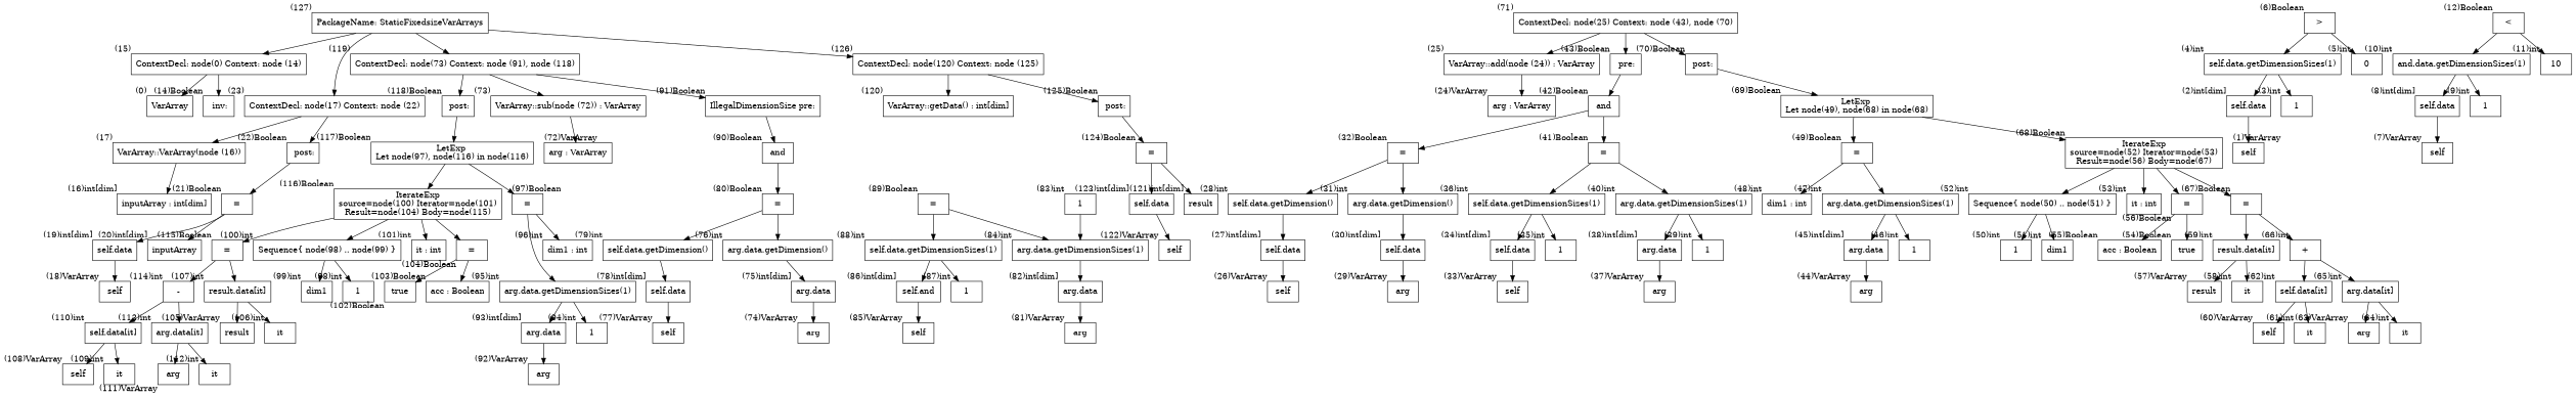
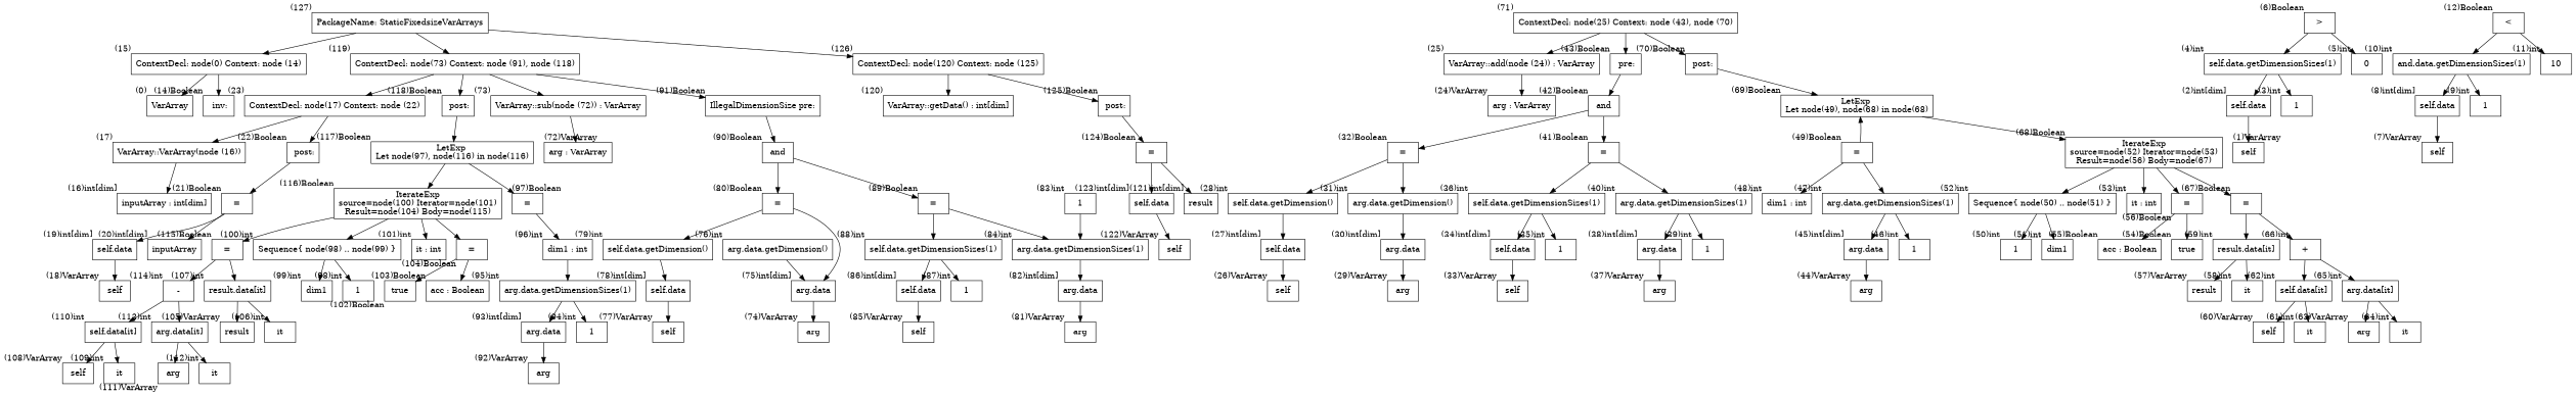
  digraph {
    node [shape=box]
    n1 [label="PackageName: StaticFixedsizeVarArrays" xlabel="(127)"]
    n2 [label="ContextDecl: node(0) Context: node (14)" xlabel="(15)"]
    n3 [label="ContextDecl: node(17) Context: node (22)" xlabel="(23)"]
    n4 [label="ContextDecl: node(73) Context: node (91), node (118)" xlabel="(119)"]
    n5 [label="ContextDecl: node(120) Context: node (125)" xlabel="(126)"]
    n6 [label=VarArray xlabel="(0)"]
    n7 [label=" inv:" xlabel="(14)Boolean"]
    n8 [label="VarArray::VarArray(node (16))" xlabel="(17)"]
    n9 [label=" post:" xlabel="(22)Boolean"]
    n10 [label="ContextDecl: node(25) Context: node (43), node (70)" xlabel="(71)"]
    n11 [label="VarArray::add(node (24)) : VarArray" xlabel="(25)"]
    n12 [label=" pre:" xlabel="(43)Boolean"]
    n13 [label=" post:" xlabel="(70)Boolean"]
    n14 [label="VarArray::sub(node (72)) : VarArray" xlabel="(73)"]
    n15 [label="IllegalDimensionSize pre:" xlabel="(91)Boolean"]
    n16 [label=" post:" xlabel="(118)Boolean"]
    n17 [label="VarArray::getData() : int[dim]" xlabel="(120)"]
    n18 [label=" post:" xlabel="(125)Boolean"]
    n19 [label="inputArray : int[dim]" xlabel="(16)int[dim]"]
    n20 [label="=" xlabel="(21)Boolean"]
    n21 [label="arg : VarArray" xlabel="(24)VarArray"]
    n22 [label=and xlabel="(42)Boolean"]
    n23 [label="LetExp \nLet node(49), node(68) in node(68)" xlabel="(69)Boolean"]
    n24 [label="arg : VarArray" xlabel="(72)VarArray"]
    n25 [label=and xlabel="(90)Boolean"]
    n26 [label="LetExp \nLet node(97), node(116) in node(116)" xlabel="(117)Boolean"]
    n27 [label="=" xlabel="(124)Boolean"]
    n28 [label="self.data" xlabel="(19)int[dim]"]
    n29 [label=inputArray xlabel="(20)int[dim]"]
    n30 [label="=" xlabel="(32)Boolean"]
    n31 [label="=" xlabel="(41)Boolean"]
    n32 [label="=" xlabel="(49)Boolean"]
    n33 [label="IterateExp\nsource=node(52) Iterator=node(53)\nResult=node(56) Body=node(67)" xlabel="(68)Boolean"]
    n34 [label="=" xlabel="(80)Boolean"]
    n35 [label="=" xlabel="(89)Boolean"]
    n36 [label="=" xlabel="(97)Boolean"]
    n37 [label="IterateExp\nsource=node(100) Iterator=node(101)\nResult=node(104) Body=node(115)" xlabel="(116)Boolean"]
    n38 [label=result xlabel="(121)int[dim]"]
    n39 [label="self.data" xlabel="(123)int[dim]"]
    n40 [label=">" xlabel="(6)Boolean"]
    n41 [label="self.data.getDimensionSizes(1)" xlabel="(4)int"]
    n42 [label=0 xlabel="(5)int"]
    n43 [label="<" xlabel="(12)Boolean"]
    n44 [label="and.data.getDimensionSizes(1)" xlabel="(10)int"]
    n45 [label=10 xlabel="(11)int"]
    n46 [label=self xlabel="(18)VarArray"]
    n47 [label="self.data.getDimension()" xlabel="(28)int"]
    n48 [label="arg.data.getDimension()" xlabel="(31)int"]
    n49 [label="self.data.getDimensionSizes(1)" xlabel="(36)int"]
    n50 [label="arg.data.getDimensionSizes(1)" xlabel="(40)int"]
    n51 [label="dim1 : int" xlabel="(48)int"]
    n52 [label="arg.data.getDimensionSizes(1)" xlabel="(47)int"]
    n53 [label="Sequence{ node(50) .. node(51) }" xlabel="(52)int"]
    n54 [label="it : int" xlabel="(53)int"]
    n55 [label="=" xlabel="(56)Boolean"]
    n56 [label="=" xlabel="(67)Boolean"]
    n57 [label="arg.data.getDimension()" xlabel="(76)int"]
    n58 [label="self.data.getDimension()" xlabel="(79)int"]
    n59 [label="arg.data.getDimensionSizes(1)" xlabel="(84)int"]
    n60 [label="self.data.getDimensionSizes(1)" xlabel="(88)int"]
    n61 [label="dim1 : int" xlabel="(96)int"]
    n62 [label="arg.data.getDimensionSizes(1)" xlabel="(95)int"]
    n63 [label="Sequence{ node(98) .. node(99) }" xlabel="(100)int"]
    n64 [label="it : int" xlabel="(101)int"]
    n65 [label="=" xlabel="(104)Boolean"]
    n66 [label="=" xlabel="(115)Boolean"]
    n67 [label=self xlabel="(122)VarArray"]
    n68 [label="self.data" xlabel="(2)int[dim]"]
    n69 [label=1 xlabel="(3)int"]
    n70 [label="self.data" xlabel="(8)int[dim]"]
    n71 [label=1 xlabel="(9)int"]
    n72 [label="self.data" xlabel="(27)int[dim]"]
-   n73 [label="self.data" xlabel="(30)int[dim]"]
+   n73 [label="arg.data" xlabel="(30)int[dim]"]
    n74 [label="self.data" xlabel="(34)int[dim]"]
    n75 [label=1 xlabel="(35)int"]
    n76 [label="arg.data" xlabel="(38)int[dim]"]
    n77 [label=1 xlabel="(39)int"]
    n78 [label="arg.data" xlabel="(45)int[dim]"]
    n79 [label=1 xlabel="(46)int"]
    n80 [label=1 xlabel="(50)int"]
    n81 [label=dim1 xlabel="(51)int"]
    n82 [label="acc : Boolean" xlabel="(55)Boolean"]
    n83 [label=true xlabel="(54)Boolean"]
    n84 [label="result.data[it]" xlabel="(59)int"]
    n85 [label="+" xlabel="(66)int"]
    n86 [label="arg.data" xlabel="(75)int[dim]"]
    n87 [label="self.data" xlabel="(78)int[dim]"]
    n88 [label="arg.data" xlabel="(82)int[dim]"]
-   n89 [label="self.and" xlabel="(86)int[dim]"]
+   n89 [label="self.data" xlabel="(86)int[dim]"]
    n90 [label=1 xlabel="(87)int"]
    n91 [label="arg.data" xlabel="(93)int[dim]"]
    n92 [label=1 xlabel="(94)int"]
    n93 [label=1 xlabel="(98)int"]
    n94 [label=dim1 xlabel="(99)int"]
    n95 [label="acc : Boolean" xlabel="(103)Boolean"]
    n96 [label=true xlabel="(102)Boolean"]
    n97 [label="result.data[it]" xlabel="(107)int"]
    n98 [label="-" xlabel="(114)int"]
    n99 [label=self xlabel="(1)VarArray"]
    n100 [label=self xlabel="(7)VarArray"]
    n101 [label=self xlabel="(26)VarArray"]
    n102 [label=arg xlabel="(29)VarArray"]
    n103 [label=self xlabel="(33)VarArray"]
    n104 [label=arg xlabel="(37)VarArray"]
    n105 [label=arg xlabel="(44)VarArray"]
    n106 [label=result xlabel="(57)VarArray"]
    n107 [label=it xlabel="(58)int"]
    n108 [label="self.data[it]" xlabel="(62)int"]
    n109 [label="arg.data[it]" xlabel="(65)int"]
    n110 [label=arg xlabel="(74)VarArray"]
    n111 [label=self xlabel="(77)VarArray"]
    n112 [label=arg xlabel="(81)VarArray"]
    n113 [label=1 xlabel="(83)int"]
    n114 [label=self xlabel="(85)VarArray"]
    n115 [label=arg xlabel="(92)VarArray"]
    n116 [label=result xlabel="(105)VarArray"]
    n117 [label=it xlabel="(106)int"]
    n118 [label="self.data[it]" xlabel="(110)int"]
    n119 [label="arg.data[it]" xlabel="(113)int"]
    n120 [label=self xlabel="(60)VarArray"]
    n121 [label=it xlabel="(61)int"]
    n122 [label=arg xlabel="(63)VarArray"]
    n123 [label=it xlabel="(64)int"]
    n124 [label=self xlabel="(108)VarArray"]
    n125 [label=it xlabel="(109)int"]
    n126 [label=arg xlabel="(111)VarArray"]
    n127 [label=it xlabel="(112)int"]
    n1 -> n2
-   n1 -> n3
+   n4 -> n3
    n1 -> n4
    n1 -> n5
    n2 -> n6
    n2 -> n7
    n3 -> n8
    n3 -> n9
    n4 -> n14
    n4 -> n15
    n4 -> n16
    n5 -> n17
    n5 -> n18
    n8 -> n19
    n9 -> n20
    n10 -> n11
    n10 -> n12
    n10 -> n13
    n11 -> n21
    n12 -> n22
    n13 -> n23
    n14 -> n24
    n15 -> n25
    n16 -> n26
    n18 -> n27
    n20 -> n28
    n20 -> n29
    n22 -> n30
    n22 -> n31
-   n23 -> n32
+   n32 -> n23
    n23 -> n33
    n25 -> n34
+   n25 -> n35
    n26 -> n36
    n26 -> n37
    n27 -> n38
    n27 -> n39
    n28 -> n46
    n30 -> n47
    n30 -> n48
    n31 -> n49
    n31 -> n50
    n32 -> n51
    n32 -> n52
    n33 -> n53
    n33 -> n54
    n33 -> n55
    n33 -> n56
-   n34 -> n57
+   n34 -> n86
    n34 -> n58
    n35 -> n59
    n35 -> n60
    n36 -> n61
-   n36 -> n62
+   n61 -> n62
    n37 -> n63
    n37 -> n64
    n37 -> n65
    n37 -> n66
    n39 -> n67
    n40 -> n41
    n40 -> n42
    n41 -> n68
    n41 -> n69
    n43 -> n44
    n43 -> n45
    n44 -> n70
    n44 -> n71
    n47 -> n72
    n48 -> n73
    n49 -> n74
    n49 -> n75
    n50 -> n76
    n50 -> n77
    n52 -> n78
    n52 -> n79
    n53 -> n80
    n53 -> n81
    n55 -> n82
    n55 -> n83
    n56 -> n84
    n56 -> n85
    n57 -> n86
    n58 -> n87
    n59 -> n88
    n60 -> n89
    n60 -> n90
    n62 -> n91
    n62 -> n92
    n63 -> n93
    n63 -> n94
    n65 -> n95
    n65 -> n96
    n66 -> n97
    n66 -> n98
    n68 -> n99
    n70 -> n100
    n72 -> n101
    n73 -> n102
    n74 -> n103
    n76 -> n104
    n78 -> n105
    n84 -> n106
    n84 -> n107
    n85 -> n108
    n85 -> n109
    n86 -> n110
    n87 -> n111
    n88 -> n112
    n89 -> n114
    n91 -> n115
    n97 -> n116
    n97 -> n117
    n98 -> n118
    n98 -> n119
    n108 -> n120
    n108 -> n121
    n109 -> n122
    n109 -> n123
    n113 -> n59
    n118 -> n124
    n118 -> n125
    n119 -> n126
    n119 -> n127
  }
